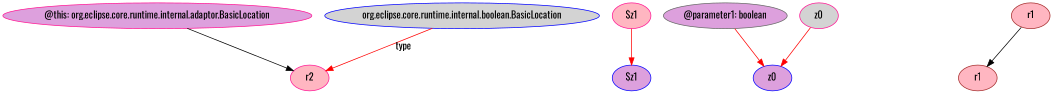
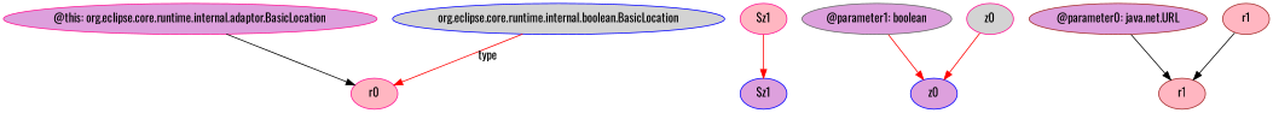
  digraph {
    fontname=Oswald
    node [color=deeppink fillcolor=plum fontname=Oswald style=filled]
    edge [color=red fontname=Oswald]
    n1 [label="@this: org.eclipse.core.runtime.internal.adaptor.BasicLocation"]
-   n2 [fillcolor=lightpink label=r2]
+   n2 [fillcolor=lightpink label=r0]
    n3 [color=blue fillcolor=lightgrey label="org.eclipse.core.runtime.internal.boolean.BasicLocation"]
    n4 [fillcolor=lightpink label="$z1"]
    n5 [color=blue label="$z1"]
    n6 [color=gray40 label="@parameter1: boolean"]
    n7 [color=blue label=z0]
+   n8 [color=brown label="@parameter0: java.net.URL"]
    n9 [color=brown fillcolor=lightpink label=r1]
    n10 [color=brown fillcolor=lightpink label=r1]
    n11 [fillcolor=lightgrey label=z0]
    n1 -> n2 [color=black]
    n3 -> n2 [label=type]
    n4 -> n5
    n6 -> n7
+   n8 -> n9 [color=black]
    n10 -> n9 [color=black]
    n11 -> n7
  }
